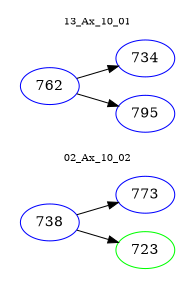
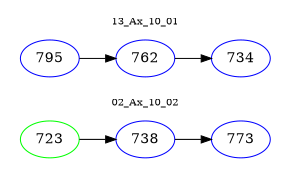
  digraph {
    rankdir=LR
    node [color=blue]
    edge [color=black]
    n1 [color=green label=723]
    n2 [label=738]
    n3 [label=773]
    n4 [label=795]
    n5 [label=762]
    n6 [label=734]
    subgraph cluster_1 {
      color=white
      fontsize=10
      label="02_Ax_10_02"
      n1
      n2
      n3
    }
    subgraph cluster_2 {
      color=white
      fontsize=10
      label="13_Ax_10_01"
      n4
      n5
      n6
    }
-   n2 -> n1
+   n1 -> n2
    n2 -> n3
-   n5 -> n4
+   n4 -> n5
    n5 -> n6
  }
